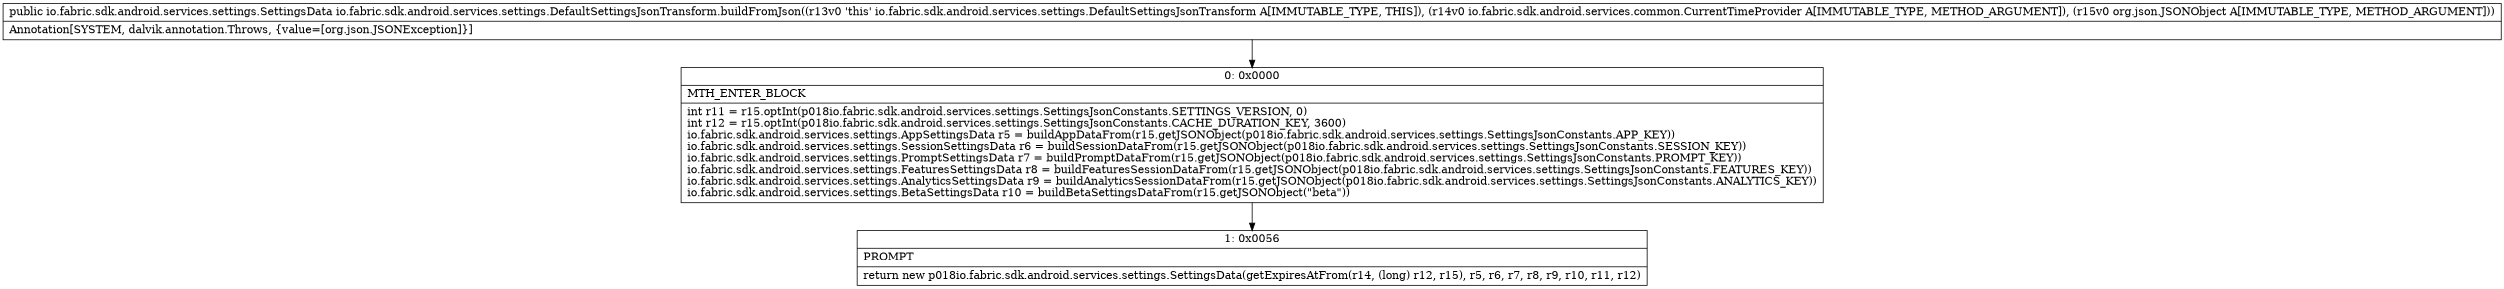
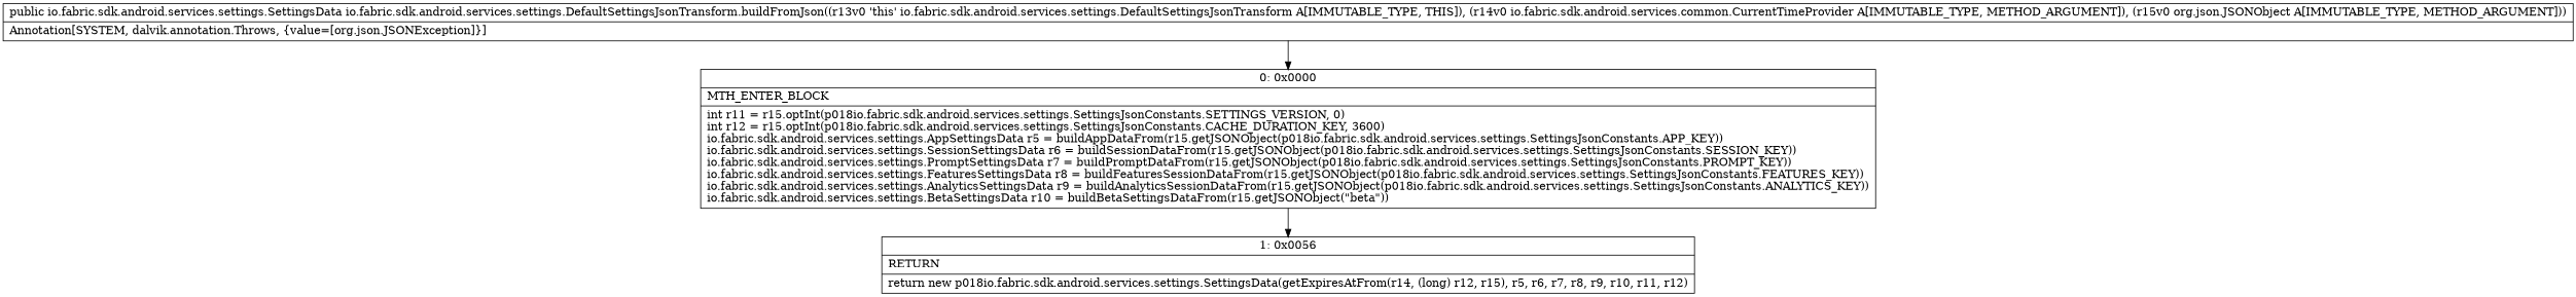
  digraph {
    node [shape=record]
    n1 [label="{0\:\ 0x0000|MTH_ENTER_BLOCK\l|int r11 = r15.optInt(p018io.fabric.sdk.android.services.settings.SettingsJsonConstants.SETTINGS_VERSION, 0)\lint r12 = r15.optInt(p018io.fabric.sdk.android.services.settings.SettingsJsonConstants.CACHE_DURATION_KEY, 3600)\lio.fabric.sdk.android.services.settings.AppSettingsData r5 = buildAppDataFrom(r15.getJSONObject(p018io.fabric.sdk.android.services.settings.SettingsJsonConstants.APP_KEY))\lio.fabric.sdk.android.services.settings.SessionSettingsData r6 = buildSessionDataFrom(r15.getJSONObject(p018io.fabric.sdk.android.services.settings.SettingsJsonConstants.SESSION_KEY))\lio.fabric.sdk.android.services.settings.PromptSettingsData r7 = buildPromptDataFrom(r15.getJSONObject(p018io.fabric.sdk.android.services.settings.SettingsJsonConstants.PROMPT_KEY))\lio.fabric.sdk.android.services.settings.FeaturesSettingsData r8 = buildFeaturesSessionDataFrom(r15.getJSONObject(p018io.fabric.sdk.android.services.settings.SettingsJsonConstants.FEATURES_KEY))\lio.fabric.sdk.android.services.settings.AnalyticsSettingsData r9 = buildAnalyticsSessionDataFrom(r15.getJSONObject(p018io.fabric.sdk.android.services.settings.SettingsJsonConstants.ANALYTICS_KEY))\lio.fabric.sdk.android.services.settings.BetaSettingsData r10 = buildBetaSettingsDataFrom(r15.getJSONObject(\"beta\"))\l}"]
-   n2 [label="{1\:\ 0x0056|PROMPT\l|return new p018io.fabric.sdk.android.services.settings.SettingsData(getExpiresAtFrom(r14, (long) r12, r15), r5, r6, r7, r8, r9, r10, r11, r12)\l}"]
+   n2 [label="{1\:\ 0x0056|RETURN\l|return new p018io.fabric.sdk.android.services.settings.SettingsData(getExpiresAtFrom(r14, (long) r12, r15), r5, r6, r7, r8, r9, r10, r11, r12)\l}"]
    n3 [label="{public io.fabric.sdk.android.services.settings.SettingsData io.fabric.sdk.android.services.settings.DefaultSettingsJsonTransform.buildFromJson((r13v0 'this' io.fabric.sdk.android.services.settings.DefaultSettingsJsonTransform A[IMMUTABLE_TYPE, THIS]), (r14v0 io.fabric.sdk.android.services.common.CurrentTimeProvider A[IMMUTABLE_TYPE, METHOD_ARGUMENT]), (r15v0 org.json.JSONObject A[IMMUTABLE_TYPE, METHOD_ARGUMENT]))  | Annotation[SYSTEM, dalvik.annotation.Throws, \{value=[org.json.JSONException]\}]\l}"]
    n1 -> n2
    n3 -> n1
  }
